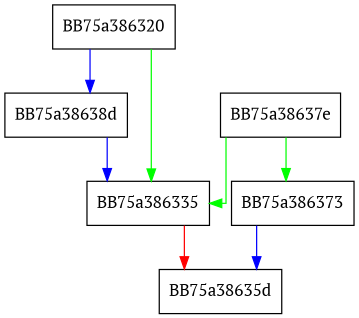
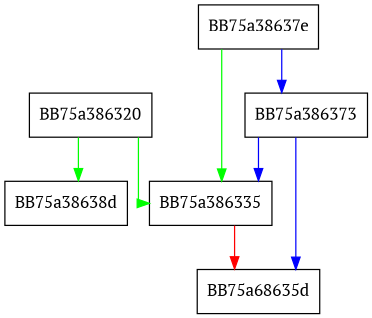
  digraph {
    fontname="PT Serif"
    splines=ortho
    node [fontname="PT Serif" shape=box]
    edge [color=green fontname="PT Serif"]
    BB75a386320
    BB75a38638d
    BB75a386335
-   BB75a38635d
+   BB75a38635d [label=BB75a68635d]
    BB75a38637e
    BB75a386373
-   BB75a386320 -> BB75a38638d [color=blue]
+   BB75a386320 -> BB75a38638d
    BB75a386320 -> BB75a386335
-   BB75a38638d -> BB75a386335 [color=blue]
+   BB75a386373 -> BB75a386335 [color=blue]
    BB75a386335 -> BB75a38635d [color=red]
    BB75a38637e -> BB75a386335
-   BB75a38637e -> BB75a386373
+   BB75a38637e -> BB75a386373 [color=blue]
    BB75a386373 -> BB75a38635d [color=blue]
  }
